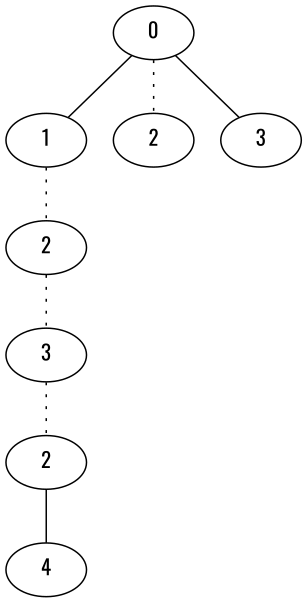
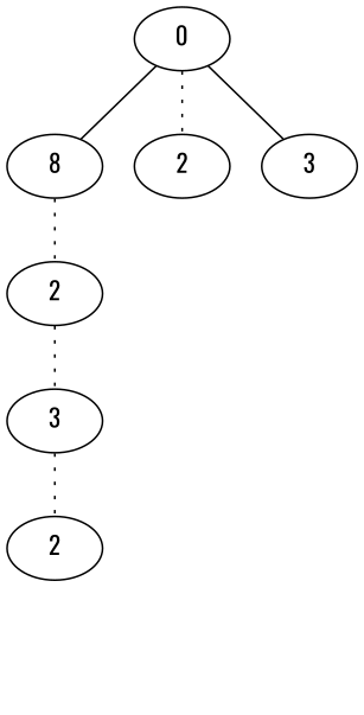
  graph {
    fontname=Oswald
    node [fontname=Oswald]
    edge [fontname=Oswald style=dotted]
    n1 [label=0]
-   n2 [label=1]
+   n2 [label=8]
    n3 [label=2]
    n4 [label=3]
    n5 [label=2]
    n6 [label=3]
    n7 [label=2]
-   n8 [label=4]
    n1 -- n2 [style=solid]
    n1 -- n3
    n1 -- n4 [style=""]
    n2 -- n5
    n5 -- n6
    n6 -- n7
-   n7 -- n8 [style=""]
  }
